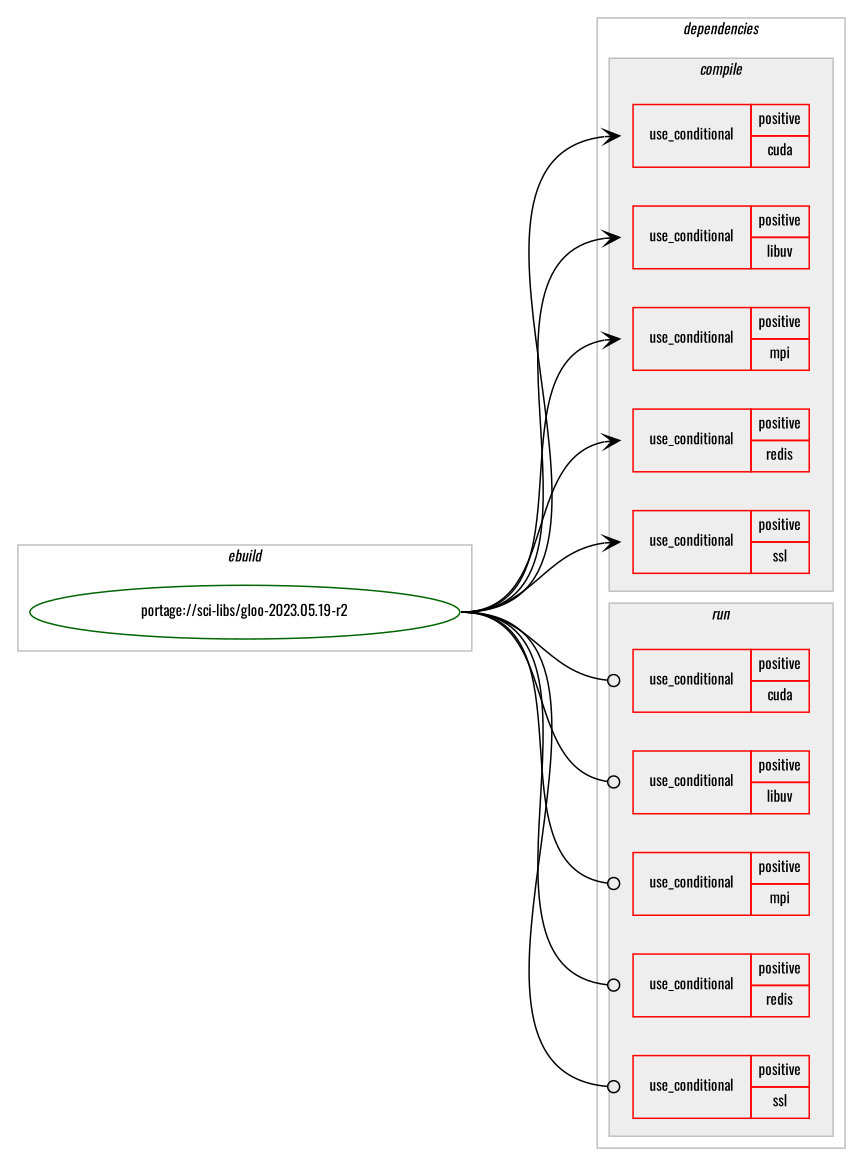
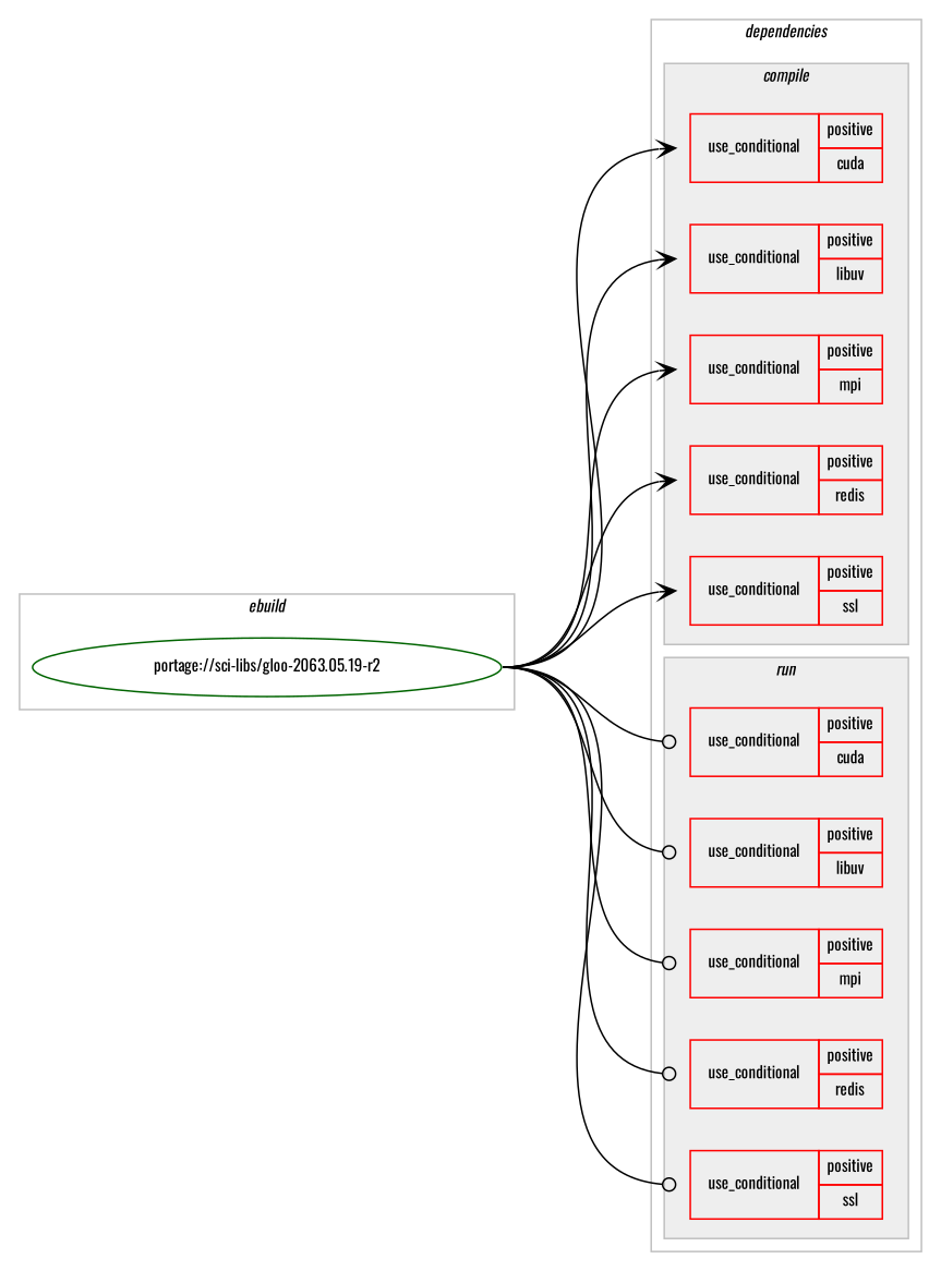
  digraph {
    compound=true
    concentrate=true
    fontname=Oswald
    fontsize=10
    newrank=true
    rankdir=LR
    ranksep=1.5
    node [color=red fontname=Oswald fontsize=10 shape=none]
    edge [arrowhead=vee headport=w style=solid tailport=e weight=20 fontname=Oswald]
-   n1 [color=darkgreen label="portage://sci-libs/gloo-2023.05.19-r2" width=4 style=filled fillcolor=white shape=""]
+   n1 [color=darkgreen label="portage://sci-libs/gloo-2063.05.19-r2" width=4 style=filled fillcolor=white shape=""]
    n2 [label=<<TABLE BORDER="0" CELLBORDER="1" CELLSPACING="0" CELLPADDING="4"><TR><TD ROWSPAN="3" CELLPADDING="10">use_conditional</TD></TR><TR><TD>positive</TD></TR><TR><TD>cuda</TD></TR></TABLE>>]
    n3 [label=<<TABLE BORDER="0" CELLBORDER="1" CELLSPACING="0" CELLPADDING="4"><TR><TD ROWSPAN="3" CELLPADDING="10">use_conditional</TD></TR><TR><TD>positive</TD></TR><TR><TD>libuv</TD></TR></TABLE>>]
    n4 [label=<<TABLE BORDER="0" CELLBORDER="1" CELLSPACING="0" CELLPADDING="4"><TR><TD ROWSPAN="3" CELLPADDING="10">use_conditional</TD></TR><TR><TD>positive</TD></TR><TR><TD>mpi</TD></TR></TABLE>>]
    n5 [label=<<TABLE BORDER="0" CELLBORDER="1" CELLSPACING="0" CELLPADDING="4"><TR><TD ROWSPAN="3" CELLPADDING="10">use_conditional</TD></TR><TR><TD>positive</TD></TR><TR><TD>redis</TD></TR></TABLE>>]
    n6 [label=<<TABLE BORDER="0" CELLBORDER="1" CELLSPACING="0" CELLPADDING="4"><TR><TD ROWSPAN="3" CELLPADDING="10">use_conditional</TD></TR><TR><TD>positive</TD></TR><TR><TD>ssl</TD></TR></TABLE>>]
    n7 [label=<<TABLE BORDER="0" CELLBORDER="1" CELLSPACING="0" CELLPADDING="4"><TR><TD ROWSPAN="3" CELLPADDING="10">use_conditional</TD></TR><TR><TD>positive</TD></TR><TR><TD>cuda</TD></TR></TABLE>>]
    n8 [label=<<TABLE BORDER="0" CELLBORDER="1" CELLSPACING="0" CELLPADDING="4"><TR><TD ROWSPAN="3" CELLPADDING="10">use_conditional</TD></TR><TR><TD>positive</TD></TR><TR><TD>libuv</TD></TR></TABLE>>]
    n9 [label=<<TABLE BORDER="0" CELLBORDER="1" CELLSPACING="0" CELLPADDING="4"><TR><TD ROWSPAN="3" CELLPADDING="10">use_conditional</TD></TR><TR><TD>positive</TD></TR><TR><TD>mpi</TD></TR></TABLE>>]
    n10 [label=<<TABLE BORDER="0" CELLBORDER="1" CELLSPACING="0" CELLPADDING="4"><TR><TD ROWSPAN="3" CELLPADDING="10">use_conditional</TD></TR><TR><TD>positive</TD></TR><TR><TD>redis</TD></TR></TABLE>>]
    n11 [label=<<TABLE BORDER="0" CELLBORDER="1" CELLSPACING="0" CELLPADDING="4"><TR><TD ROWSPAN="3" CELLPADDING="10">use_conditional</TD></TR><TR><TD>positive</TD></TR><TR><TD>ssl</TD></TR></TABLE>>]
    subgraph cluster_1 {
      color=gray
      label=<<i>ebuild</i>>
      rank=same
      n1
    }
    subgraph cluster_2 {
      color=gray
      label=<<i>dependencies</i>>
      subgraph cluster_3 {
        color=gray
        fillcolor="#eeeeee"
        label=<<i>compile</i>>
        style=filled
        subgraph sub_4 {
          color=gray
          fillcolor="#eeeeee"
          label=<<i>compile</i>>
          style=filled
          n2
        }
        subgraph sub_5 {
          color=gray
          fillcolor="#eeeeee"
          label=<<i>compile</i>>
          style=filled
          n3
        }
        subgraph sub_6 {
          color=gray
          fillcolor="#eeeeee"
          label=<<i>compile</i>>
          style=filled
          n4
        }
        subgraph sub_7 {
          color=gray
          fillcolor="#eeeeee"
          label=<<i>compile</i>>
          style=filled
          n5
        }
        subgraph sub_8 {
          color=gray
          fillcolor="#eeeeee"
          label=<<i>compile</i>>
          style=filled
          n6
        }
      }
      subgraph cluster_9 {
        color=gray
        fillcolor="#eeeeee"
        label=<<i>compile and run</i>>
        style=filled
      }
      subgraph cluster_10 {
        color=gray
        fillcolor="#eeeeee"
        label=<<i>run</i>>
        style=filled
        subgraph sub_11 {
          color=gray
          fillcolor="#eeeeee"
          label=<<i>run</i>>
          style=filled
          n7
        }
        subgraph sub_12 {
          color=gray
          fillcolor="#eeeeee"
          label=<<i>run</i>>
          style=filled
          n8
        }
        subgraph sub_13 {
          color=gray
          fillcolor="#eeeeee"
          label=<<i>run</i>>
          style=filled
          n9
        }
        subgraph sub_14 {
          color=gray
          fillcolor="#eeeeee"
          label=<<i>run</i>>
          style=filled
          n10
        }
        subgraph sub_15 {
          color=gray
          fillcolor="#eeeeee"
          label=<<i>run</i>>
          style=filled
          n11
        }
      }
    }
    subgraph cluster_16 {
      color=gray
      label=<<i>candidates</i>>
      rank=same
    }
    n1 -> n2
    n1 -> n3
    n1 -> n4
    n1 -> n5
    n1 -> n6
    n1 -> n7 [arrowhead=odot]
    n1 -> n8 [arrowhead=odot]
    n1 -> n9 [arrowhead=odot]
    n1 -> n10 [arrowhead=odot]
    n1 -> n11 [arrowhead=odot]
  }
